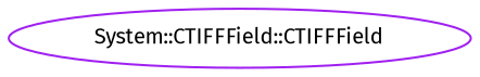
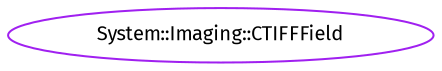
  digraph {
    rankdir=TB
    fontname="Fira Sans"
-   n1 [color=purple fillcolor=white fontname="Fira Sans" fontsize=10 height=0.2 label="System::CTIFFField::CTIFFField" shape=ellipse style=filled width=0.4]
+   n1 [color=purple fillcolor=white fontname="Fira Sans" fontsize=10 height=0.2 label="System::Imaging::CTIFFField" shape=ellipse style=filled width=0.4]
  }
